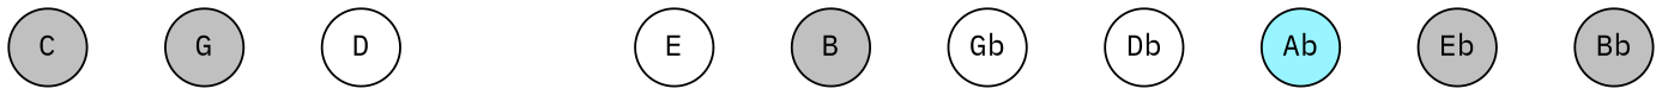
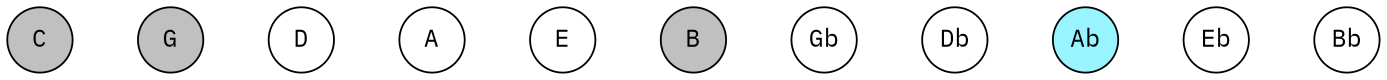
  graph {
    fontname="IBM Plex Mono"
    mindist=.1
    rankdir=LR
    node [fillcolor=white fontname="IBM Plex Mono" margin=0 shape=circle style=filled]
    edge [fontname="IBM Plex Mono" style=invis]
    E
    B [fillcolor=gray]
    Gb
    Db
    Ab [fillcolor=cadetblue1]
-   Eb [fillcolor=gray]
-   Bb [fillcolor=gray]
+   Eb
+   Bb
    C [fillcolor=gray]
    G [fillcolor=gray]
    D
+   A
    subgraph sub_1 {
      E
      B
      Gb
      Db
      Ab
      Eb
      Bb
      C
      G
      D
+     A
    }
    E -- B
    B -- Gb
    Gb -- Db
    Db -- Ab
    Ab -- Eb
    Eb -- Bb
    C -- G
    G -- D
+   D -- A
+   A -- E
  }
